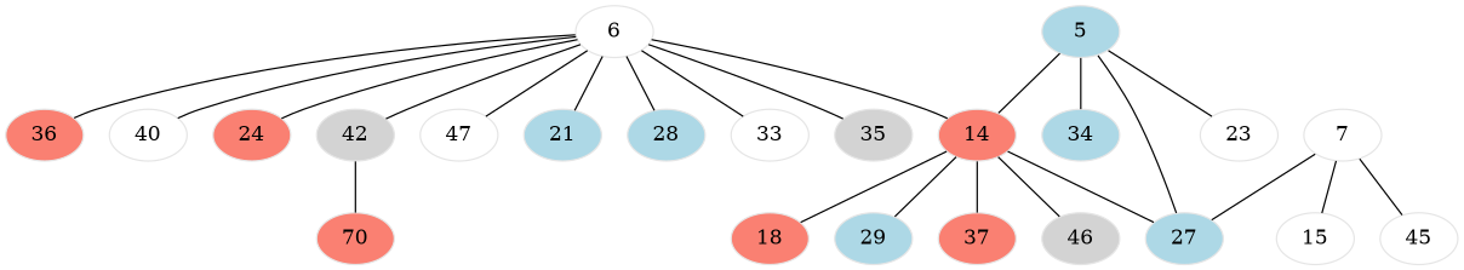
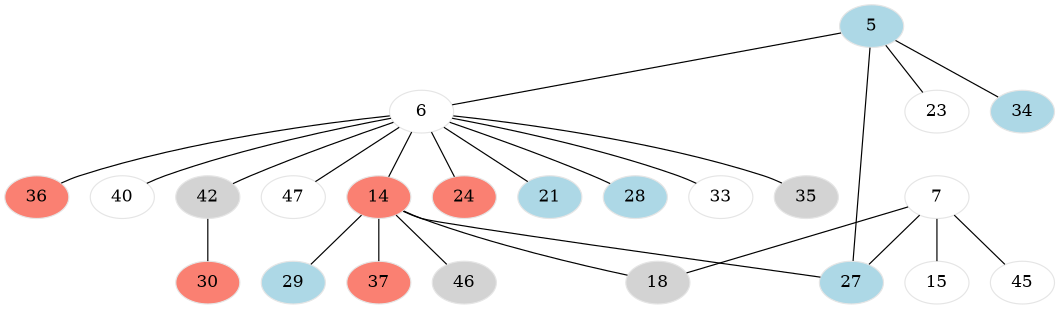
  graph {
    node [color=gray90 fillcolor=white style=filled]
    6 [super="+2+4"]
    14 [fillcolor=salmon super="+11+9"]
    24 [fillcolor=salmon]
    n4 [fillcolor=lightblue label=21 super="+25"]
    28 [fillcolor=lightblue]
    33
    35 [fillcolor=lightgrey]
    36 [fillcolor=salmon super="+21"]
    40
    42 [fillcolor=lightgrey]
    47 [super="+19+22"]
    5 [fillcolor=lightblue]
    27 [fillcolor=lightblue super="+16"]
    n14 [label=23 super="+34+38"]
    n15 [fillcolor=lightblue label=34 super="+23"]
    7 [super="+3"]
    15
-   18 [fillcolor=salmon]
+   18 [fillcolor=lightgrey]
    45 [super="+41"]
    29 [fillcolor=lightblue super="+17"]
    37 [fillcolor=salmon]
    46 [fillcolor=lightgrey]
-   30 [fillcolor=salmon label=70]
+   30 [fillcolor=salmon]
    6 -- 14 [weight=3]
    6 -- 24
    6 -- n4
    6 -- 28
    6 -- 33
    6 -- 35
    6 -- 36
    6 -- 40
    6 -- 42
    6 -- 47
    14 -- 27
    14 -- 18
    14 -- 29
    14 -- 37
    14 -- 46
    42 -- 30
-   5 -- 14 [weight=2]
+   5 -- 6 [weight=2]
    5 -- 27
    5 -- n14
    5 -- n15
    7 -- 27
    7 -- 15
+   7 -- 18
    7 -- 45
  }
